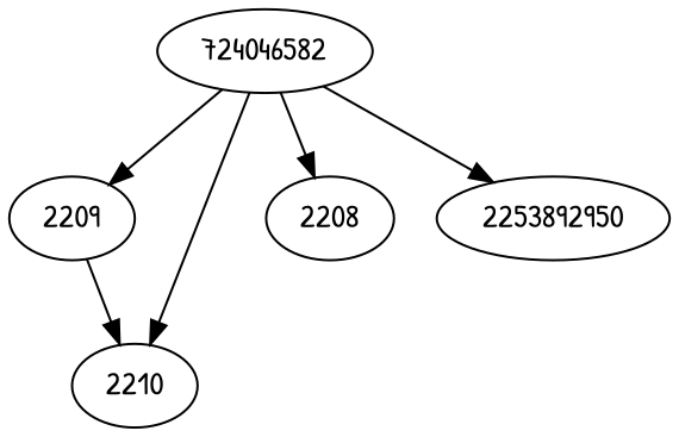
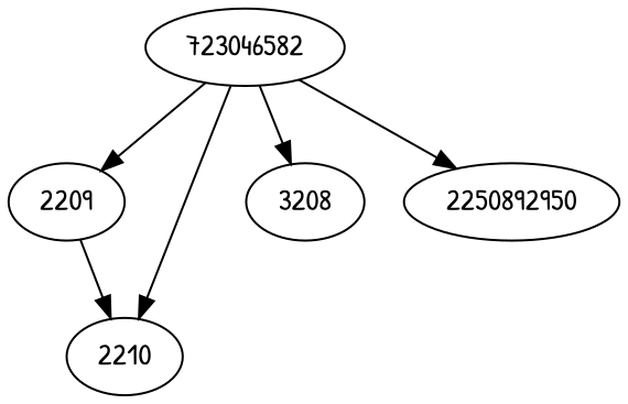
  strict digraph {
    fontname="Patrick Hand"
    node [fontname="Patrick Hand"]
    edge [fontname="Patrick Hand"]
    2209
    2210
-   724046582
-   2208
-   2253892950
+   724046582 [label=723046582]
+   2208 [label=3208]
+   2253892950 [label=2250892950]
    2209 -> 2210
    724046582 -> 2209
    724046582 -> 2210
    724046582 -> 2208
    724046582 -> 2253892950
  }
